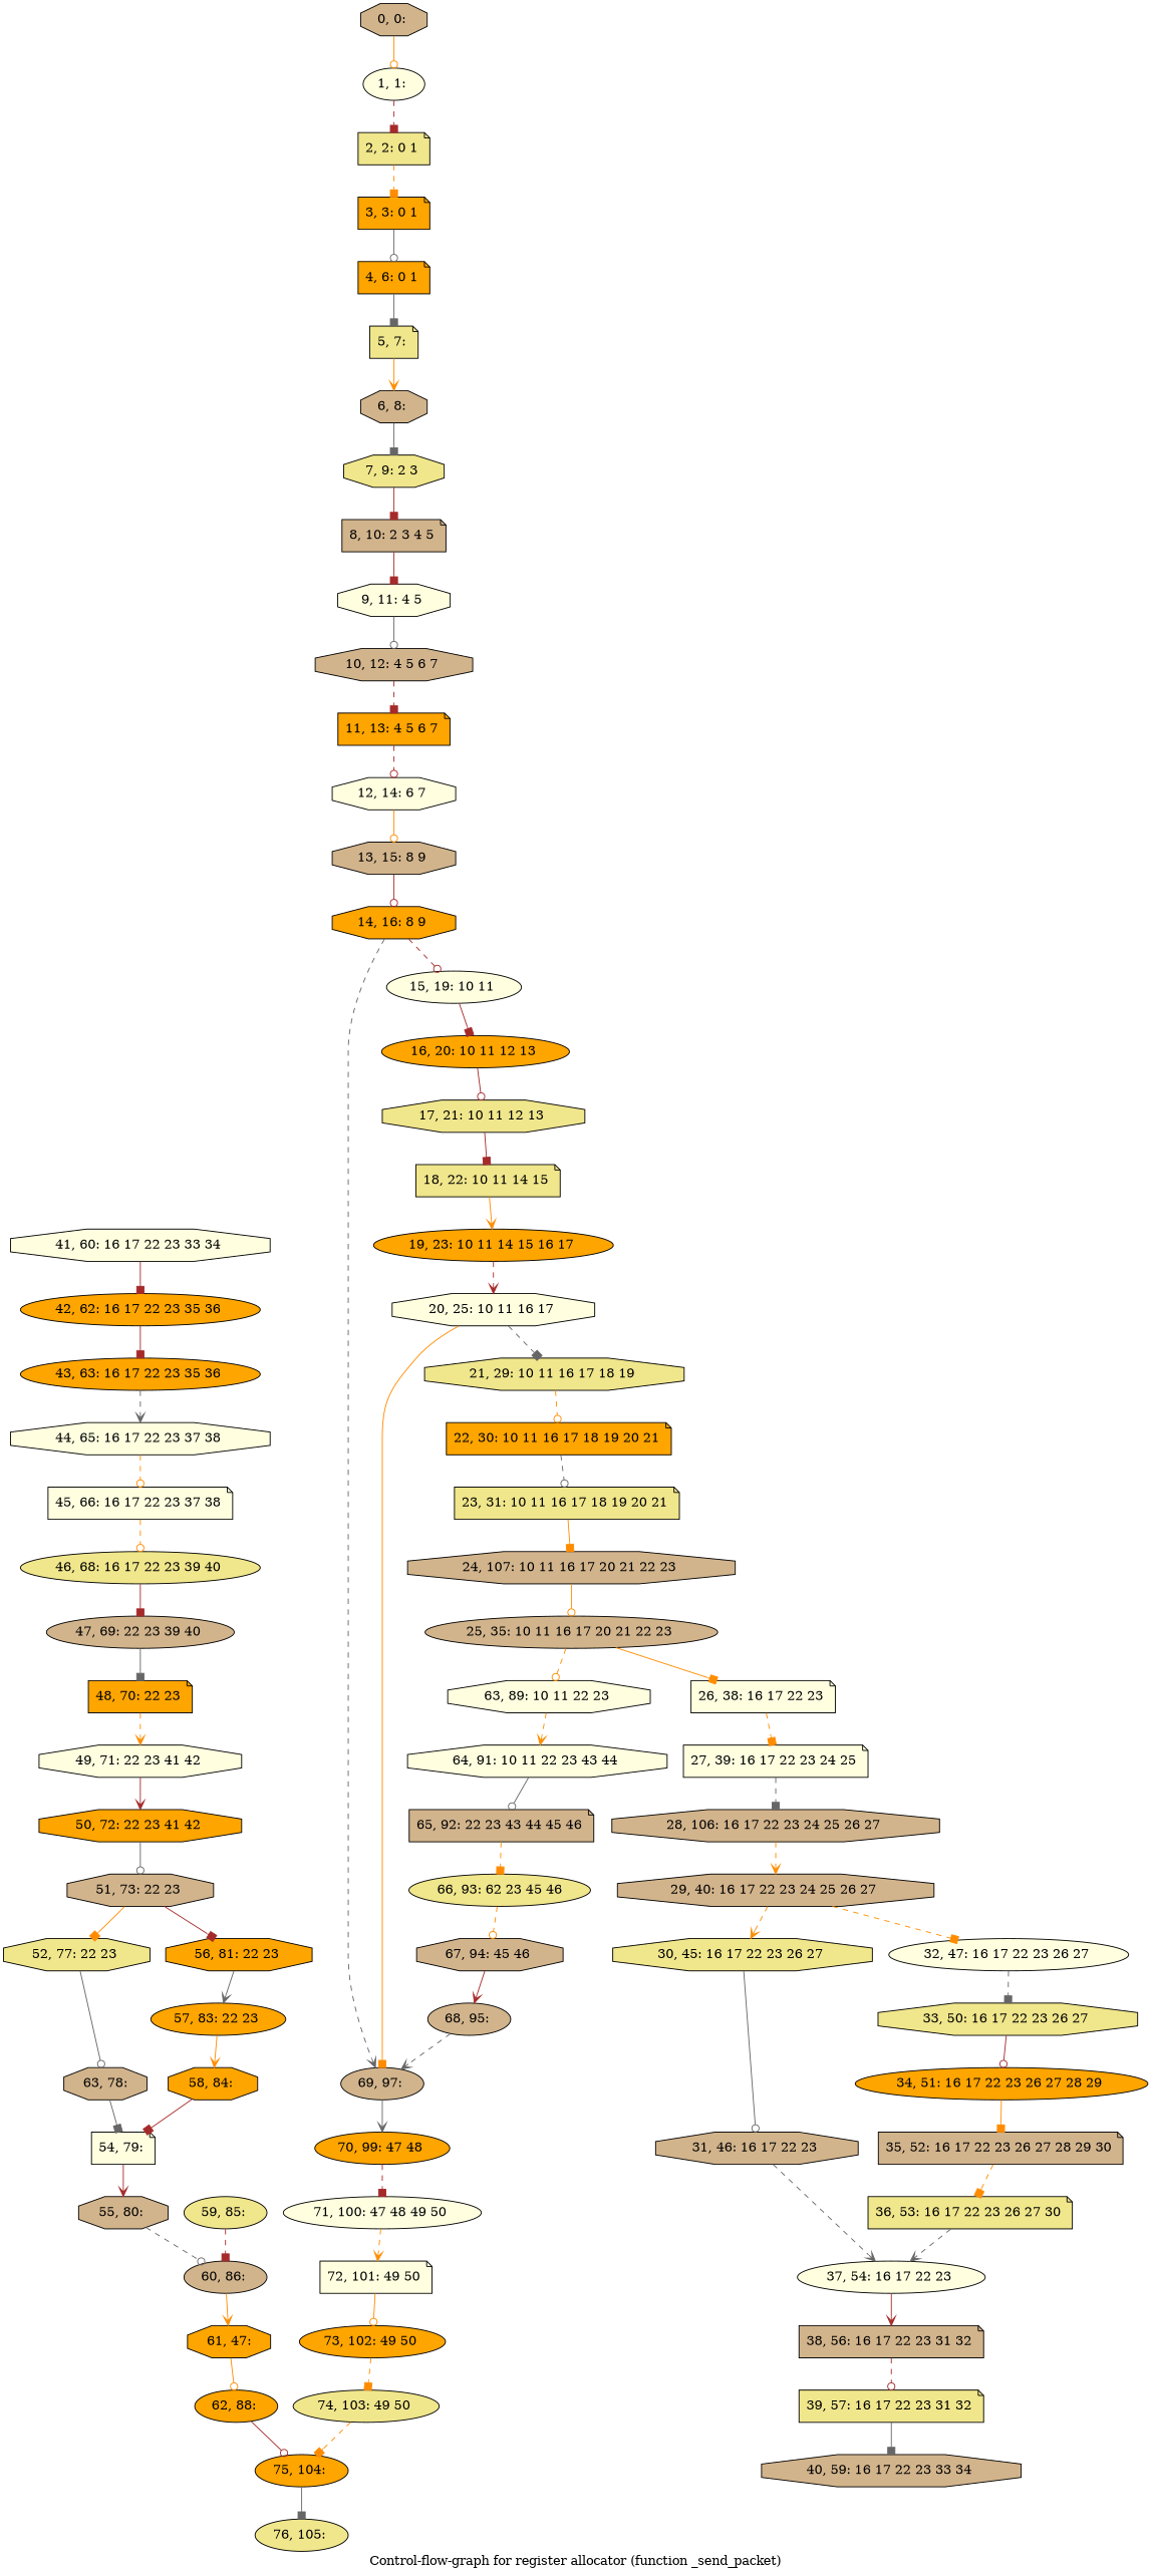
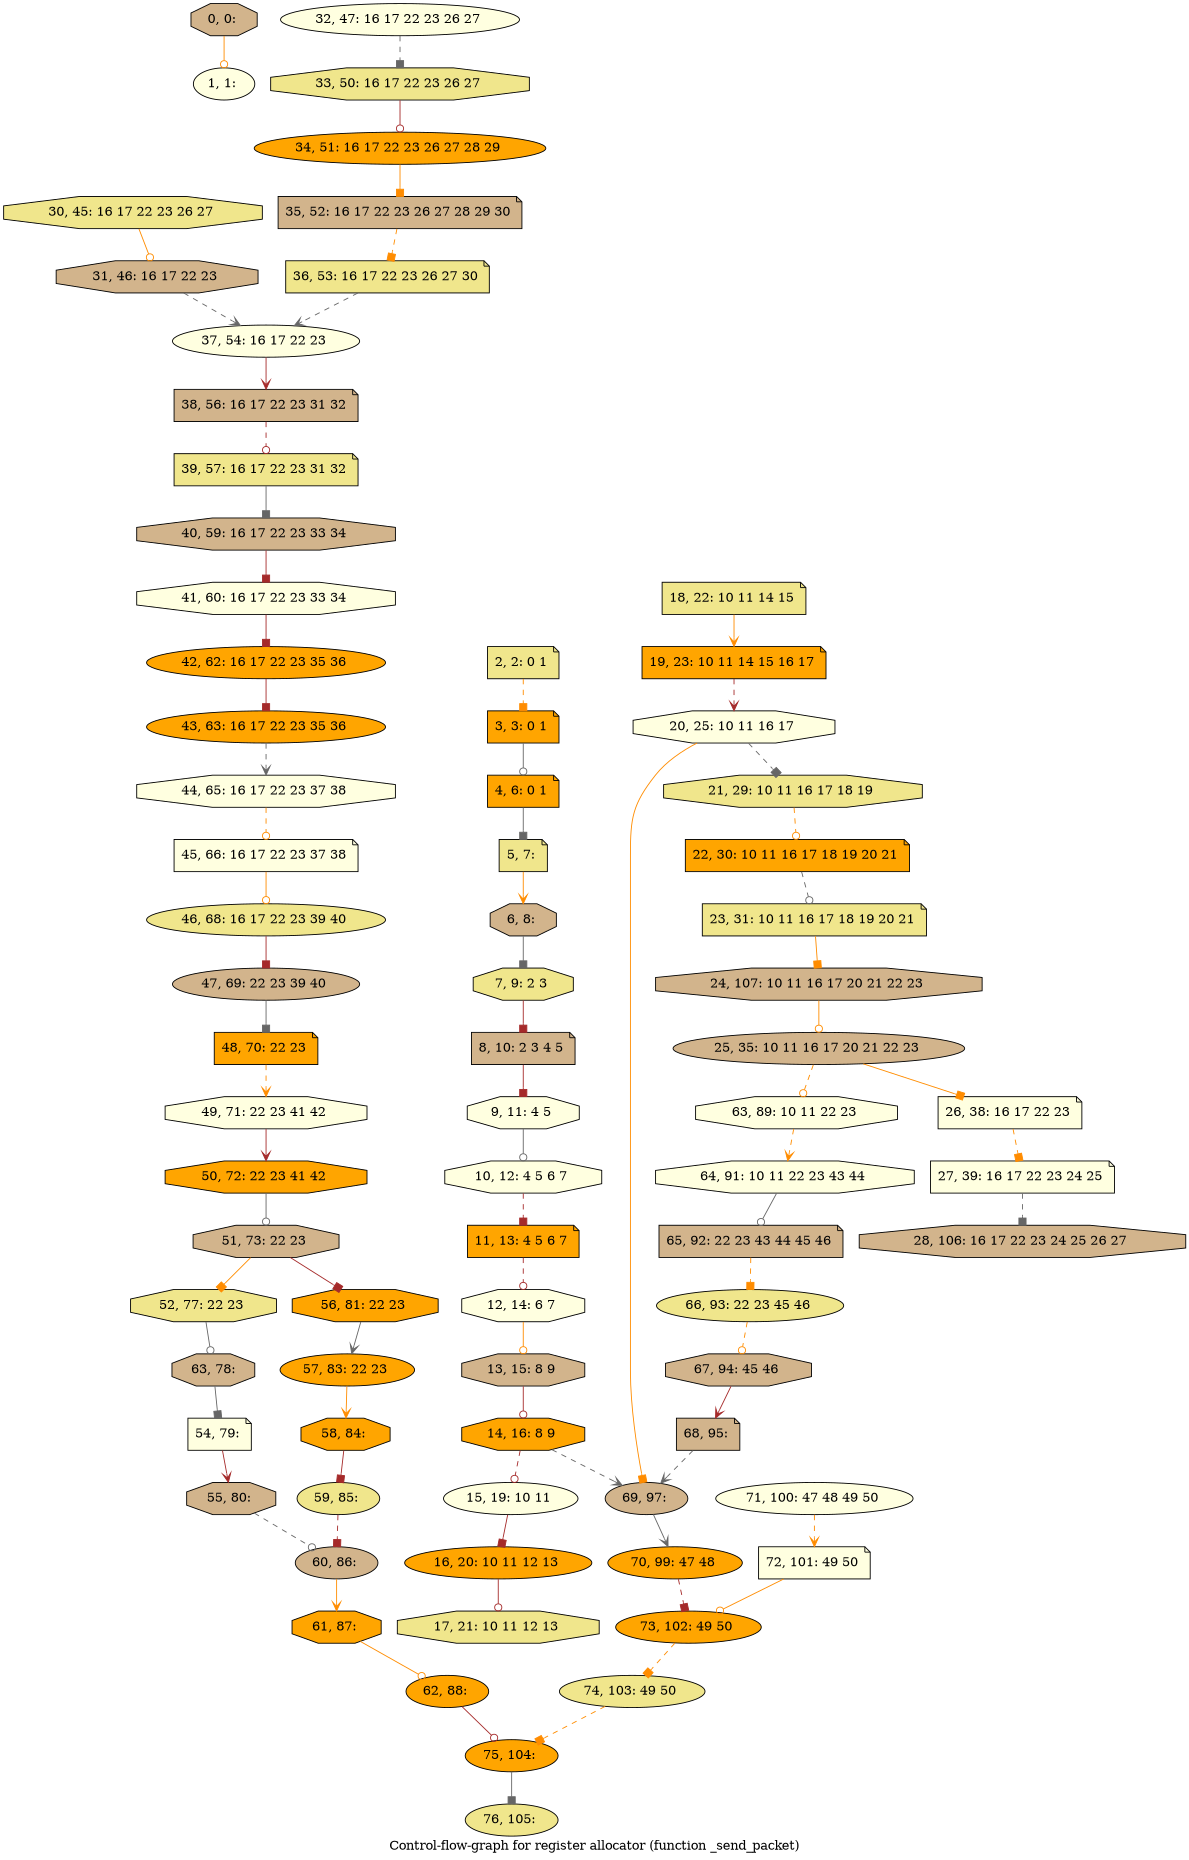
  digraph {
    label="Control-flow-graph for register allocator (function _send_packet)"
    node [fillcolor=tan shape=octagon style=filled]
    edge [arrowhead=box color=darkorange style=solid]
    n1 [label="0, 0: "]
    n2 [fillcolor=lightyellow label="1, 1: " shape=ellipse]
    n3 [fillcolor=khaki label="2, 2: 0 1 " shape=note]
    n4 [fillcolor=orange label="3, 3: 0 1 " shape=note]
    n5 [fillcolor=orange label="4, 6: 0 1 " shape=note]
    n6 [fillcolor=khaki label="5, 7: " shape=note]
    n7 [label="6, 8: "]
    n8 [fillcolor=khaki label="7, 9: 2 3 "]
    n9 [label="8, 10: 2 3 4 5 " shape=note]
    n10 [fillcolor=lightyellow label="9, 11: 4 5 "]
-   n11 [label="10, 12: 4 5 6 7 "]
+   n11 [fillcolor=lightyellow label="10, 12: 4 5 6 7 "]
    n12 [fillcolor=orange label="11, 13: 4 5 6 7 " shape=note]
    n13 [fillcolor=lightyellow label="12, 14: 6 7 "]
    n14 [label="13, 15: 8 9 "]
    n15 [fillcolor=orange label="14, 16: 8 9 "]
    n16 [fillcolor=lightyellow label="15, 19: 10 11 " shape=ellipse]
    n17 [label="69, 97: " shape=ellipse]
    n18 [fillcolor=orange label="16, 20: 10 11 12 13 " shape=ellipse]
    n19 [fillcolor=orange label="70, 99: 47 48 " shape=ellipse]
    n20 [fillcolor=khaki label="17, 21: 10 11 12 13 "]
    n21 [fillcolor=khaki label="18, 22: 10 11 14 15 " shape=note]
-   n22 [fillcolor=orange label="19, 23: 10 11 14 15 16 17 " shape=ellipse]
+   n22 [fillcolor=orange label="19, 23: 10 11 14 15 16 17 " shape=note]
    n23 [fillcolor=lightyellow label="20, 25: 10 11 16 17 "]
    n24 [fillcolor=khaki label="21, 29: 10 11 16 17 18 19 "]
    n25 [fillcolor=orange label="22, 30: 10 11 16 17 18 19 20 21 " shape=note]
    n26 [fillcolor=khaki label="23, 31: 10 11 16 17 18 19 20 21 " shape=note]
    n27 [label="24, 107: 10 11 16 17 20 21 22 23 "]
    n28 [label="25, 35: 10 11 16 17 20 21 22 23 " shape=ellipse]
    n29 [fillcolor=lightyellow label="26, 38: 16 17 22 23 " shape=note]
    n30 [fillcolor=lightyellow label="63, 89: 10 11 22 23 "]
    n31 [fillcolor=lightyellow label="27, 39: 16 17 22 23 24 25 " shape=note]
    n32 [fillcolor=lightyellow label="64, 91: 10 11 22 23 43 44 "]
    n33 [label="28, 106: 16 17 22 23 24 25 26 27 "]
-   n34 [label="29, 40: 16 17 22 23 24 25 26 27 "]
    n35 [fillcolor=khaki label="30, 45: 16 17 22 23 26 27 "]
    n36 [fillcolor=lightyellow label="32, 47: 16 17 22 23 26 27 " shape=ellipse]
    n37 [label="31, 46: 16 17 22 23 "]
    n38 [fillcolor=khaki label="33, 50: 16 17 22 23 26 27 "]
    n39 [fillcolor=lightyellow label="37, 54: 16 17 22 23 " shape=ellipse]
    n40 [label="38, 56: 16 17 22 23 31 32 " shape=note]
    n41 [fillcolor=orange label="34, 51: 16 17 22 23 26 27 28 29 " shape=ellipse]
    n42 [label="35, 52: 16 17 22 23 26 27 28 29 30 " shape=note]
    n43 [fillcolor=khaki label="36, 53: 16 17 22 23 26 27 30 " shape=note]
    n44 [fillcolor=khaki label="39, 57: 16 17 22 23 31 32 " shape=note]
    n45 [label="40, 59: 16 17 22 23 33 34 "]
    n46 [fillcolor=lightyellow label="41, 60: 16 17 22 23 33 34 "]
    n47 [fillcolor=orange label="42, 62: 16 17 22 23 35 36 " shape=ellipse]
    n48 [fillcolor=orange label="43, 63: 16 17 22 23 35 36 " shape=ellipse]
    n49 [fillcolor=lightyellow label="44, 65: 16 17 22 23 37 38 "]
    n50 [fillcolor=lightyellow label="45, 66: 16 17 22 23 37 38 " shape=note]
    n51 [fillcolor=khaki label="46, 68: 16 17 22 23 39 40 " shape=ellipse]
    n52 [label="47, 69: 22 23 39 40 " shape=ellipse]
    n53 [fillcolor=orange label="48, 70: 22 23 " shape=note]
    n54 [fillcolor=lightyellow label="49, 71: 22 23 41 42 "]
    n55 [fillcolor=orange label="50, 72: 22 23 41 42 "]
    n56 [label="51, 73: 22 23 "]
    n57 [fillcolor=khaki label="52, 77: 22 23 "]
    n58 [fillcolor=orange label="56, 81: 22 23 "]
    n59 [label="63, 78:"]
    n60 [fillcolor=orange label="57, 83: 22 23 " shape=ellipse]
    n61 [fillcolor=lightyellow label="54, 79: " shape=note]
    n62 [label="55, 80: "]
    n63 [label="60, 86: " shape=ellipse]
-   n64 [fillcolor=orange label="61, 47:"]
+   n64 [fillcolor=orange label="61, 87: "]
    n65 [fillcolor=orange label="58, 84: "]
    n66 [fillcolor=khaki label="59, 85: " shape=ellipse]
    n67 [fillcolor=orange label="62, 88: " shape=ellipse]
    n68 [fillcolor=orange label="75, 104: " shape=ellipse]
    n69 [fillcolor=khaki label="76, 105: " shape=ellipse]
    n70 [label="65, 92: 22 23 43 44 45 46 " shape=note]
-   n71 [fillcolor=khaki label="66, 93: 62 23 45 46" shape=ellipse]
+   n71 [fillcolor=khaki label="66, 93: 22 23 45 46 " shape=ellipse]
    n72 [label="67, 94: 45 46 "]
-   n73 [label="68, 95: " shape=ellipse]
+   n73 [label="68, 95: " shape=note]
    n74 [fillcolor=lightyellow label="71, 100: 47 48 49 50 " shape=ellipse]
    n75 [fillcolor=lightyellow label="72, 101: 49 50 " shape=note]
    n76 [fillcolor=orange label="73, 102: 49 50 " shape=ellipse]
    n77 [fillcolor=khaki label="74, 103: 49 50 " shape=ellipse]
    n1 -> n2 [arrowhead=odot]
-   n2 -> n3 [color=brown style=dashed]
    n3 -> n4 [style=dashed]
    n4 -> n5 [arrowhead=odot color=gray40]
    n5 -> n6 [color=gray40]
    n6 -> n7 [arrowhead=vee]
    n7 -> n8 [color=gray40]
    n8 -> n9 [color=brown]
    n9 -> n10 [color=brown]
    n10 -> n11 [arrowhead=odot color=gray40]
    n11 -> n12 [color=brown style=dashed]
    n12 -> n13 [arrowhead=odot color=brown style=dashed]
    n13 -> n14 [arrowhead=odot]
    n14 -> n15 [arrowhead=odot color=brown]
    n15 -> n16 [arrowhead=odot color=brown style=dashed]
    n15 -> n17 [arrowhead=vee color=gray40 style=dashed]
    n16 -> n18 [color=brown]
    n17 -> n19 [arrowhead=vee color=gray40]
    n18 -> n20 [arrowhead=odot color=brown]
-   n19 -> n74 [color=brown style=dashed]
-   n20 -> n21 [color=brown]
+   n19 -> n76 [color=brown style=dashed]
    n21 -> n22 [arrowhead=vee]
    n22 -> n23 [arrowhead=vee color=brown style=dashed]
    n23 -> n17
    n23 -> n24 [color=gray40 style=dashed]
    n24 -> n25 [arrowhead=odot style=dashed]
    n25 -> n26 [arrowhead=odot color=gray40 style=dashed]
    n26 -> n27
    n27 -> n28 [arrowhead=odot]
    n28 -> n29
    n28 -> n30 [arrowhead=odot style=dashed]
    n29 -> n31 [style=dashed]
    n30 -> n32 [arrowhead=vee style=dashed]
    n31 -> n33 [color=gray40 style=dashed]
    n32 -> n70 [arrowhead=odot color=gray40]
-   n33 -> n34 [arrowhead=vee style=dashed]
-   n34 -> n35 [arrowhead=vee style=dashed]
-   n34 -> n36 [style=dashed]
-   n35 -> n37 [arrowhead=odot color=gray40]
+   n35 -> n37 [arrowhead=odot]
    n36 -> n38 [color=gray40 style=dashed]
    n37 -> n39 [arrowhead=vee color=gray40 style=dashed]
    n38 -> n41 [arrowhead=odot color=brown]
    n39 -> n40 [arrowhead=vee color=brown]
    n40 -> n44 [arrowhead=odot color=brown style=dashed]
    n41 -> n42
    n42 -> n43 [style=dashed]
    n43 -> n39 [arrowhead=vee color=gray40 style=dashed]
    n44 -> n45 [color=gray40]
+   n45 -> n46 [color=brown]
    n46 -> n47 [color=brown]
    n47 -> n48 [color=brown]
    n48 -> n49 [arrowhead=vee color=gray40 style=dashed]
    n49 -> n50 [arrowhead=odot style=dashed]
-   n50 -> n51 [arrowhead=odot style=dashed]
+   n50 -> n51 [arrowhead=odot]
    n51 -> n52 [color=brown]
    n52 -> n53 [color=gray40]
    n53 -> n54 [arrowhead=vee style=dashed]
    n54 -> n55 [arrowhead=vee color=brown]
    n55 -> n56 [arrowhead=odot color=gray40]
    n56 -> n57
    n56 -> n58 [color=brown]
    n57 -> n59 [arrowhead=odot color=gray40]
    n58 -> n60 [arrowhead=vee color=gray40]
    n59 -> n61 [color=gray40]
    n60 -> n65 [arrowhead=vee]
    n61 -> n62 [arrowhead=vee color=brown]
    n62 -> n63 [arrowhead=odot color=gray40 style=dashed]
    n63 -> n64 [arrowhead=vee]
    n64 -> n67 [arrowhead=odot]
-   n65 -> n61 [color=brown]
+   n65 -> n66 [color=brown]
    n66 -> n63 [color=brown style=dashed]
    n67 -> n68 [arrowhead=odot color=brown]
    n68 -> n69 [color=gray40]
    n70 -> n71 [style=dashed]
    n71 -> n72 [arrowhead=odot style=dashed]
    n72 -> n73 [arrowhead=vee color=brown]
    n73 -> n17 [arrowhead=vee color=gray40 style=dashed]
    n74 -> n75 [arrowhead=vee style=dashed]
    n75 -> n76 [arrowhead=odot]
    n76 -> n77 [style=dashed]
    n77 -> n68 [style=dashed]
  }
